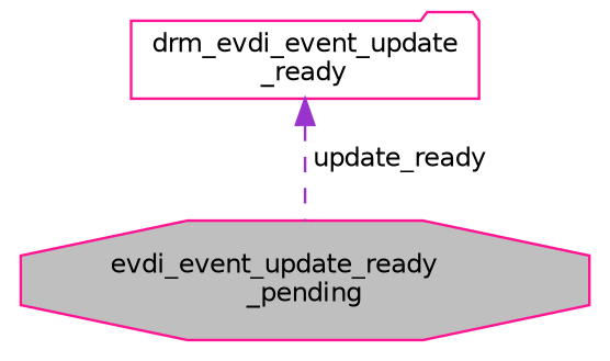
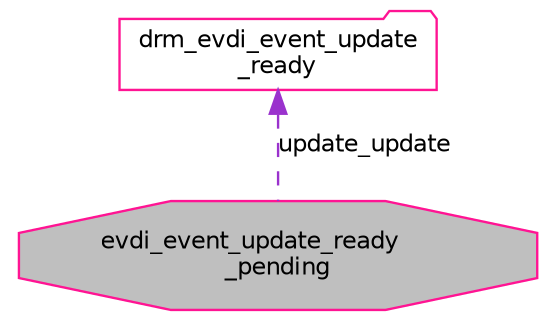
  digraph {
    node [color=deeppink fontname=Helvetica fontsize=10 style=filled]
    n1 [fillcolor=grey75 fontcolor=black height=0.2 label="evdi_event_update_ready\l_pending" shape=octagon width=0.4]
    n2 [fillcolor=white height=0.2 label="drm_evdi_event_update\l_ready" shape=folder width=0.4]
-   n2 -> n1 [color=darkorchid3 dir=back fontname=Helvetica fontsize=10 label=" update_ready" labelfontname=Helvetica labelfontsize=10 style=dashed]
+   n2 -> n1 [color=darkorchid3 dir=back fontname=Helvetica fontsize=10 label=" update_update" labelfontname=Helvetica labelfontsize=10 style=dashed]
  }
